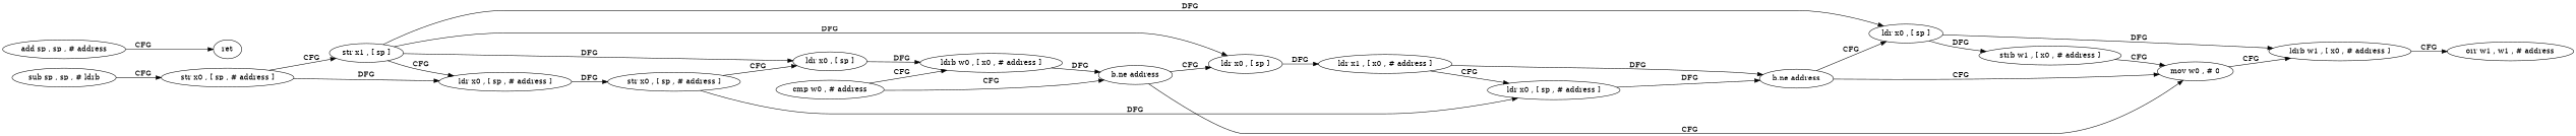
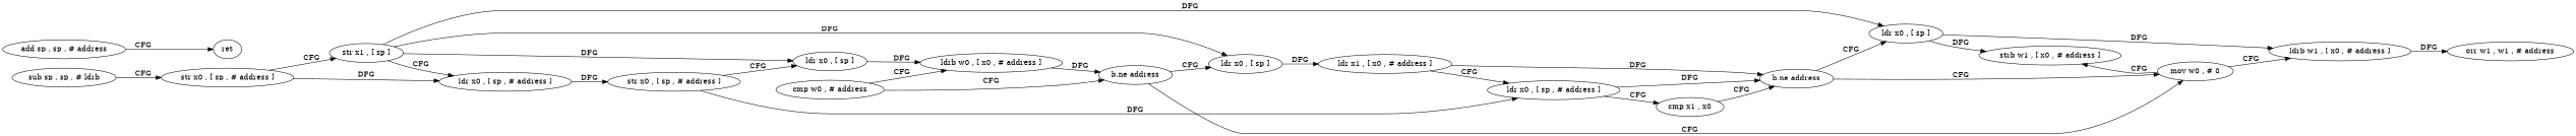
  digraph {
    rankdir=LR
    n1 [label="sub sp , sp , # ldrb"]
    n2 [label="str x0 , [ sp , # address ]"]
    n3 [label="str x1 , [ sp ]"]
    n4 [label="ldr x0 , [ sp , # address ]"]
    n5 [label="ldr x0 , [ sp ]"]
    n6 [label="ldr x0 , [ sp ]"]
    n7 [label="ldr x0 , [ sp ]"]
    n8 [label="str x0 , [ sp , # address ]"]
    n9 [label="ldrb w0 , [ x0 , # address ]"]
    n10 [label="ldr x1 , [ x0 , # address ]"]
    n11 [label="ldrb w1 , [ x0 , # address ]"]
    n12 [label="strb w1 , [ x0 , # address ]"]
    n13 [label="ldr x0 , [ sp , # address ]"]
    n14 [label="b.ne address"]
+   n15 [label="cmp x1 , x0"]
    n16 [label="b.ne address"]
    n17 [label="cmp w0 , # address"]
    n18 [label="mov w0 , # 0"]
    n19 [label="add sp , sp , # address"]
    n20 [label=ret]
    n21 [label="orr w1 , w1 , # address"]
    n1 -> n2 [label=CFG]
    n2 -> n3 [label=CFG]
    n2 -> n4 [label=DFG]
    n3 -> n4 [label=CFG]
    n3 -> n5 [label=DFG]
    n3 -> n6 [label=DFG]
    n3 -> n7 [label=DFG]
    n4 -> n8 [label=DFG]
    n5 -> n9 [label=DFG]
    n6 -> n10 [label=DFG]
    n7 -> n11 [label=DFG]
    n7 -> n12 [label=DFG]
    n8 -> n5 [label=CFG]
    n8 -> n13 [label=DFG]
    n9 -> n16 [label=DFG]
    n10 -> n13 [label=CFG]
    n10 -> n14 [label=DFG]
-   n11 -> n21 [label=CFG]
-   n12 -> n18 [label=CFG]
+   n11 -> n21 [label=DFG]
+   n18 -> n12 [label=CFG]
    n13 -> n14 [label=DFG]
+   n13 -> n15 [label=CFG]
    n14 -> n7 [label=CFG]
    n14 -> n18 [label=CFG]
+   n15 -> n14 [label=CFG]
    n16 -> n6 [label=CFG]
    n16 -> n18 [label=CFG]
    n17 -> n9 [label=CFG]
    n17 -> n16 [label=CFG]
    n18 -> n11 [label=CFG]
    n19 -> n20 [label=CFG]
  }
